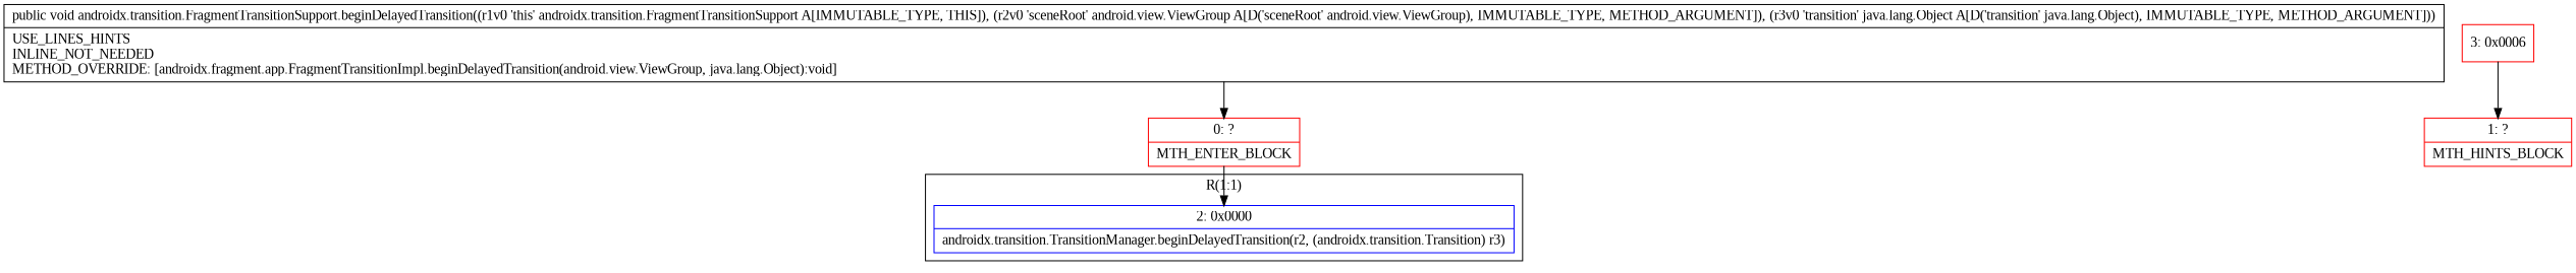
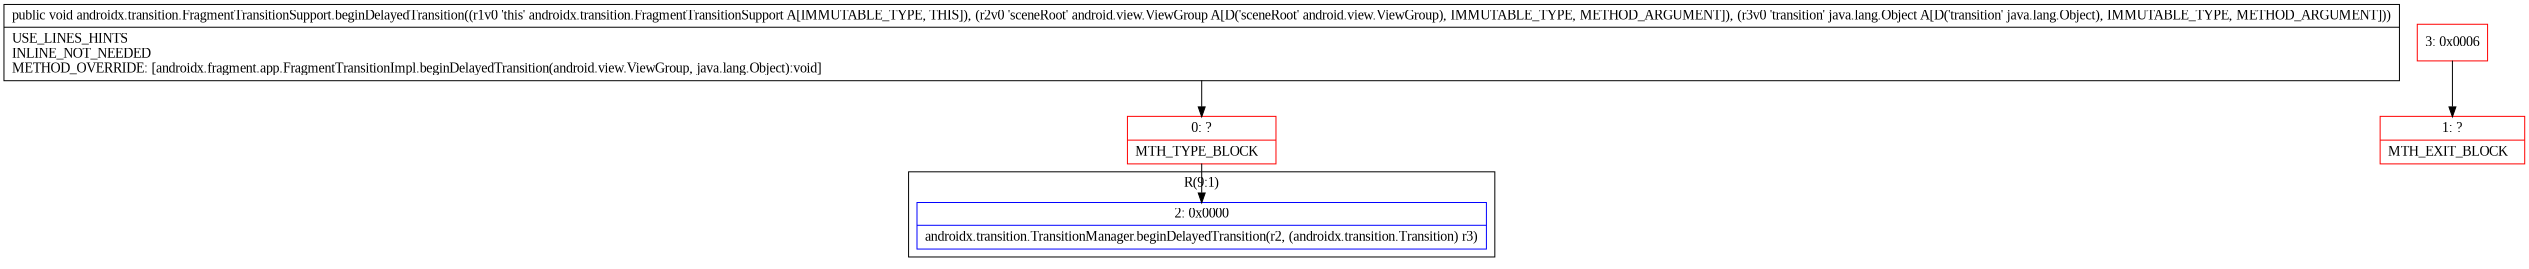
  digraph {
    fontname="Liberation Serif"
    node [color=red fontname="Liberation Serif" shape=record]
    edge [fontname="Liberation Serif"]
    n1 [color=blue label="{2\:\ 0x0000|androidx.transition.TransitionManager.beginDelayedTransition(r2, (androidx.transition.Transition) r3)\l}"]
    n2 [label="{3\:\ 0x0006}"]
-   n3 [label="{1\:\ ?|MTH_HINTS_BLOCK\l}"]
-   n4 [label="{0\:\ ?|MTH_ENTER_BLOCK\l}"]
+   n3 [label="{1\:\ ?|MTH_EXIT_BLOCK\l}"]
+   n4 [label="{0\:\ ?|MTH_TYPE_BLOCK\l}"]
    n5 [label="{public void androidx.transition.FragmentTransitionSupport.beginDelayedTransition((r1v0 'this' androidx.transition.FragmentTransitionSupport A[IMMUTABLE_TYPE, THIS]), (r2v0 'sceneRoot' android.view.ViewGroup A[D('sceneRoot' android.view.ViewGroup), IMMUTABLE_TYPE, METHOD_ARGUMENT]), (r3v0 'transition' java.lang.Object A[D('transition' java.lang.Object), IMMUTABLE_TYPE, METHOD_ARGUMENT]))  | USE_LINES_HINTS\lINLINE_NOT_NEEDED\lMETHOD_OVERRIDE: [androidx.fragment.app.FragmentTransitionImpl.beginDelayedTransition(android.view.ViewGroup, java.lang.Object):void]\l}" color=""]
    subgraph cluster_1 {
-     label="R(1:1)"
+     label="R(9:1)"
      n1
    }
    n2 -> n3
    n4 -> n1
    n5 -> n4
  }
